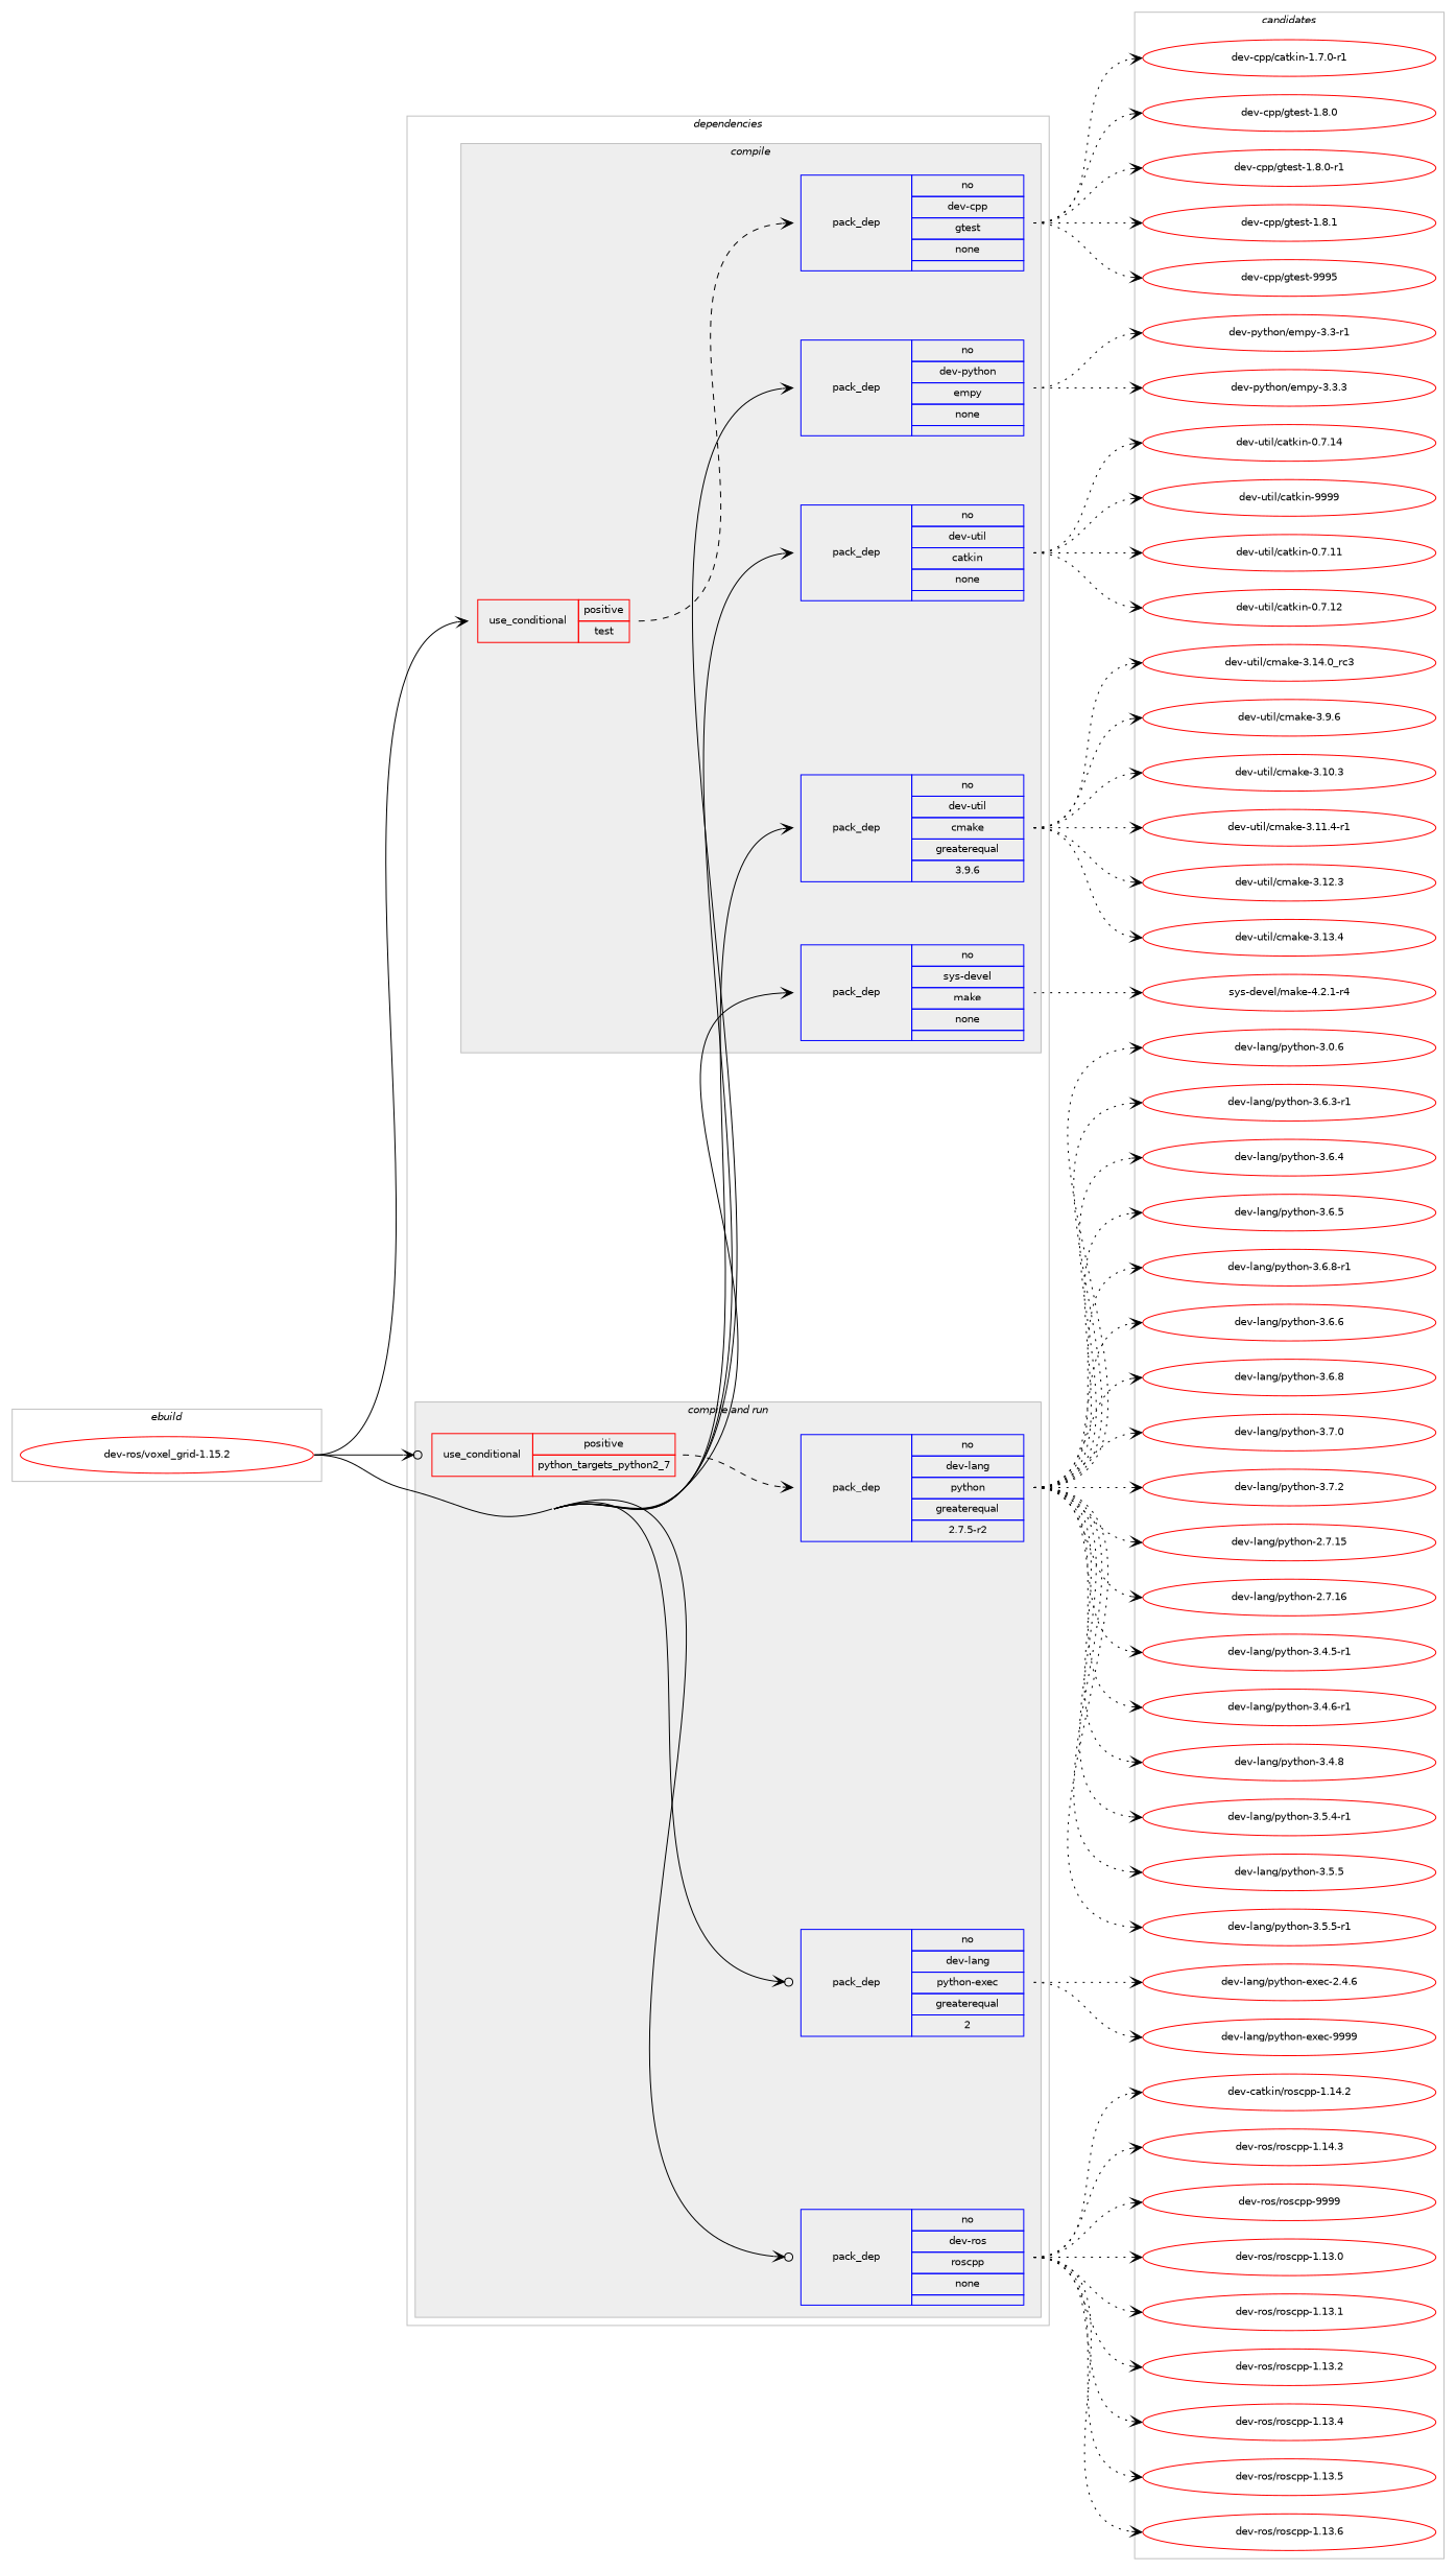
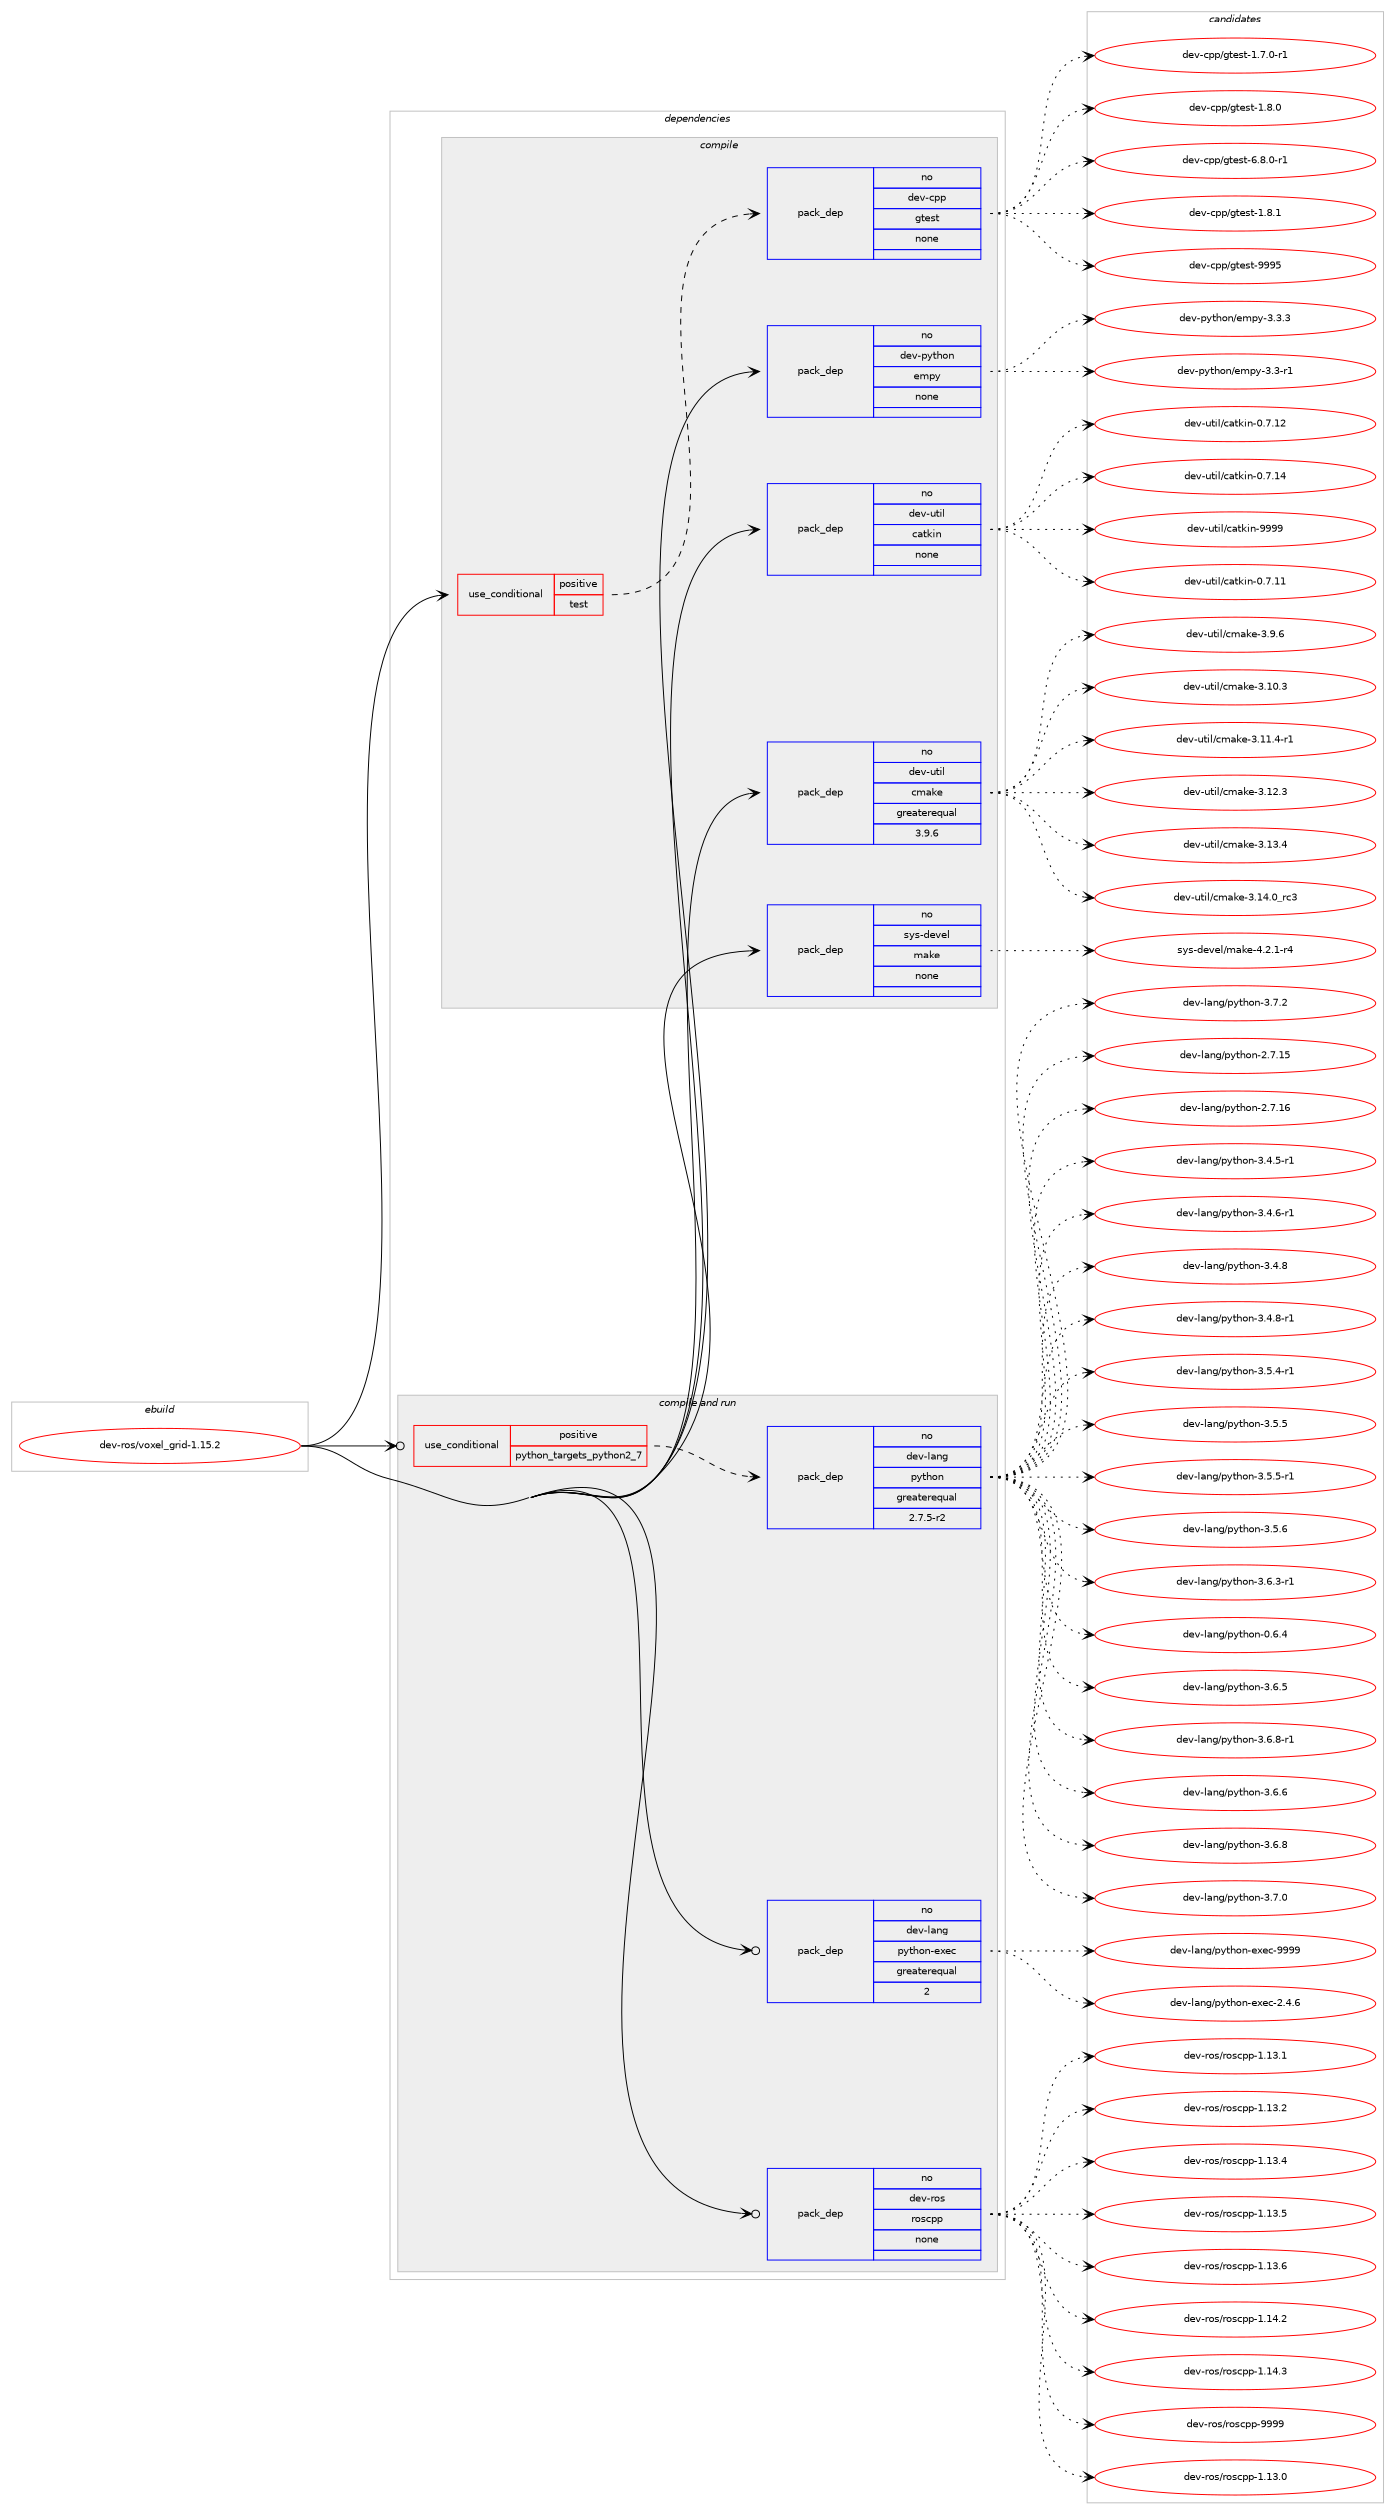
  digraph {
    compound=true
    concentrate=true
    fontname=Helvetica
    fontsize=10
    newrank=true
    rankdir=LR
    ranksep=1.5
    node [color=red fontname=Helvetica fontsize=10]
    edge [arrowhead=vee headport=w style=dotted tailport=e weight=100]
    n1 [label="dev-ros/voxel_grid-1.15.2" width=4]
    n2 [color=blue label=<<TABLE BORDER="0" CELLBORDER="1" CELLSPACING="0" CELLPADDING="4" WIDTH="220"><TR><TD ROWSPAN="6" CELLPADDING="30">pack_dep</TD></TR><TR><TD WIDTH="110">no</TD></TR><TR><TD>dev-cpp</TD></TR><TR><TD>gtest</TD></TR><TR><TD>none</TD></TR><TR><TD></TD></TR></TABLE>> shape=none]
    n3 [label=<<TABLE BORDER="0" CELLBORDER="1" CELLSPACING="0" CELLPADDING="4"><TR><TD ROWSPAN="3" CELLPADDING="10">use_conditional</TD></TR><TR><TD>positive</TD></TR><TR><TD>test</TD></TR></TABLE>> shape=none]
    n4 [color=blue label=<<TABLE BORDER="0" CELLBORDER="1" CELLSPACING="0" CELLPADDING="4" WIDTH="220"><TR><TD ROWSPAN="6" CELLPADDING="30">pack_dep</TD></TR><TR><TD WIDTH="110">no</TD></TR><TR><TD>dev-python</TD></TR><TR><TD>empy</TD></TR><TR><TD>none</TD></TR><TR><TD></TD></TR></TABLE>> shape=none]
    n5 [color=blue label=<<TABLE BORDER="0" CELLBORDER="1" CELLSPACING="0" CELLPADDING="4" WIDTH="220"><TR><TD ROWSPAN="6" CELLPADDING="30">pack_dep</TD></TR><TR><TD WIDTH="110">no</TD></TR><TR><TD>dev-util</TD></TR><TR><TD>catkin</TD></TR><TR><TD>none</TD></TR><TR><TD></TD></TR></TABLE>> shape=none]
    n6 [color=blue label=<<TABLE BORDER="0" CELLBORDER="1" CELLSPACING="0" CELLPADDING="4" WIDTH="220"><TR><TD ROWSPAN="6" CELLPADDING="30">pack_dep</TD></TR><TR><TD WIDTH="110">no</TD></TR><TR><TD>dev-util</TD></TR><TR><TD>cmake</TD></TR><TR><TD>greaterequal</TD></TR><TR><TD>3.9.6</TD></TR></TABLE>> shape=none]
    n7 [color=blue label=<<TABLE BORDER="0" CELLBORDER="1" CELLSPACING="0" CELLPADDING="4" WIDTH="220"><TR><TD ROWSPAN="6" CELLPADDING="30">pack_dep</TD></TR><TR><TD WIDTH="110">no</TD></TR><TR><TD>sys-devel</TD></TR><TR><TD>make</TD></TR><TR><TD>none</TD></TR><TR><TD></TD></TR></TABLE>> shape=none]
    n8 [color=blue label=<<TABLE BORDER="0" CELLBORDER="1" CELLSPACING="0" CELLPADDING="4" WIDTH="220"><TR><TD ROWSPAN="6" CELLPADDING="30">pack_dep</TD></TR><TR><TD WIDTH="110">no</TD></TR><TR><TD>dev-lang</TD></TR><TR><TD>python</TD></TR><TR><TD>greaterequal</TD></TR><TR><TD>2.7.5-r2</TD></TR></TABLE>> shape=none]
    n9 [label=<<TABLE BORDER="0" CELLBORDER="1" CELLSPACING="0" CELLPADDING="4"><TR><TD ROWSPAN="3" CELLPADDING="10">use_conditional</TD></TR><TR><TD>positive</TD></TR><TR><TD>python_targets_python2_7</TD></TR></TABLE>> shape=none]
    n10 [color=blue label=<<TABLE BORDER="0" CELLBORDER="1" CELLSPACING="0" CELLPADDING="4" WIDTH="220"><TR><TD ROWSPAN="6" CELLPADDING="30">pack_dep</TD></TR><TR><TD WIDTH="110">no</TD></TR><TR><TD>dev-lang</TD></TR><TR><TD>python-exec</TD></TR><TR><TD>greaterequal</TD></TR><TR><TD>2</TD></TR></TABLE>> shape=none]
    n11 [color=blue label=<<TABLE BORDER="0" CELLBORDER="1" CELLSPACING="0" CELLPADDING="4" WIDTH="220"><TR><TD ROWSPAN="6" CELLPADDING="30">pack_dep</TD></TR><TR><TD WIDTH="110">no</TD></TR><TR><TD>dev-ros</TD></TR><TR><TD>roscpp</TD></TR><TR><TD>none</TD></TR><TR><TD></TD></TR></TABLE>> shape=none]
-   n12 [label="dev-cpp/catkin-1.7.0-r1" width=4]
+   n12 [label="dev-cpp/gtest-1.7.0-r1" width=4]
    n13 [label="dev-cpp/gtest-1.8.0" width=4]
-   n14 [label="dev-cpp/gtest-1.8.0-r1" width=4]
+   n14 [label="dev-cpp/gtest-6.8.0-r1" width=4]
    n15 [label="dev-cpp/gtest-1.8.1" width=4]
    n16 [label="dev-cpp/gtest-9995" width=4]
    n17 [label="dev-python/empy-3.3-r1" width=4]
    n18 [label="dev-python/empy-3.3.3" width=4]
    n19 [label="sys-devel/make-4.2.1-r4" width=4]
    n20 [label="dev-util/catkin-0.7.11" width=4]
    n21 [label="dev-util/catkin-0.7.12" width=4]
    n22 [label="dev-util/catkin-0.7.14" width=4]
    n23 [label="dev-util/catkin-9999" width=4]
    n24 [label="dev-util/cmake-3.10.3" width=4]
    n25 [label="dev-util/cmake-3.11.4-r1" width=4]
    n26 [label="dev-util/cmake-3.12.3" width=4]
    n27 [label="dev-util/cmake-3.13.4" width=4]
    n28 [label="dev-util/cmake-3.14.0_rc3" width=4]
    n29 [label="dev-util/cmake-3.9.6" width=4]
    n30 [label="dev-lang/python-2.7.15" width=4]
    n31 [label="dev-lang/python-2.7.16" width=4]
    n32 [label="dev-lang/python-3.4.5-r1" width=4]
    n33 [label="dev-lang/python-3.4.6-r1" width=4]
    n34 [label="dev-lang/python-3.4.8" width=4]
+   n35 [label="dev-lang/python-3.4.8-r1" width=4]
    n36 [label="dev-lang/python-3.5.4-r1" width=4]
    n37 [label="dev-lang/python-3.5.5" width=4]
    n38 [label="dev-lang/python-3.5.5-r1" width=4]
-   n39 [label="dev-lang/python-3.0.6" width=4]
+   n39 [label="dev-lang/python-3.5.6" width=4]
    n40 [label="dev-lang/python-3.6.3-r1" width=4]
-   n41 [label="dev-lang/python-3.6.4" width=4]
+   n41 [label="dev-lang/python-0.6.4" width=4]
    n42 [label="dev-lang/python-3.6.5" width=4]
    n43 [label="dev-lang/python-3.6.8-r1" width=4]
    n44 [label="dev-lang/python-3.6.6" width=4]
    n45 [label="dev-lang/python-3.6.8" width=4]
    n46 [label="dev-lang/python-3.7.0" width=4]
    n47 [label="dev-lang/python-3.7.2" width=4]
    n48 [label="dev-ros/roscpp-1.13.0" width=4]
    n49 [label="dev-ros/roscpp-1.13.1" width=4]
    n50 [label="dev-ros/roscpp-1.13.2" width=4]
    n51 [label="dev-ros/roscpp-1.13.4" width=4]
    n52 [label="dev-ros/roscpp-1.13.5" width=4]
    n53 [label="dev-ros/roscpp-1.13.6" width=4]
-   n54 [label="dev-catkin/roscpp-1.14.2" width=4]
+   n54 [label="dev-ros/roscpp-1.14.2" width=4]
    n55 [label="dev-ros/roscpp-1.14.3" width=4]
    n56 [label="dev-ros/roscpp-9999" width=4]
    n57 [label="dev-lang/python-exec-2.4.6" width=4]
    n58 [label="dev-lang/python-exec-9999" width=4]
    subgraph cluster_1 {
      color=gray
      label=<<i>ebuild</i>>
      rank=same
      n1
    }
    subgraph cluster_2 {
      color=gray
      label=<<i>dependencies</i>>
      subgraph cluster_3 {
        color=gray
        fillcolor="#eeeeee"
        label=<<i>compile</i>>
        style=filled
        subgraph sub_4 {
          color=gray
          fillcolor="#eeeeee"
          label=<<i>compile</i>>
          style=filled
          n3
          subgraph sub_5 {
            color=gray
            fillcolor="#eeeeee"
            label=<<i>compile</i>>
            style=filled
            n2
          }
        }
        subgraph sub_6 {
          color=gray
          fillcolor="#eeeeee"
          label=<<i>compile</i>>
          style=filled
          n4
        }
        subgraph sub_7 {
          color=gray
          fillcolor="#eeeeee"
          label=<<i>compile</i>>
          style=filled
          n5
        }
        subgraph sub_8 {
          color=gray
          fillcolor="#eeeeee"
          label=<<i>compile</i>>
          style=filled
          n6
        }
        subgraph sub_9 {
          color=gray
          fillcolor="#eeeeee"
          label=<<i>compile</i>>
          style=filled
          n7
        }
      }
      subgraph cluster_10 {
        color=gray
        fillcolor="#eeeeee"
        label=<<i>compile and run</i>>
        style=filled
        subgraph sub_11 {
          color=gray
          fillcolor="#eeeeee"
          label=<<i>compile and run</i>>
          style=filled
          n9
          subgraph sub_12 {
            color=gray
            fillcolor="#eeeeee"
            label=<<i>compile and run</i>>
            style=filled
            n8
          }
        }
        subgraph sub_13 {
          color=gray
          fillcolor="#eeeeee"
          label=<<i>compile and run</i>>
          style=filled
          n10
        }
        subgraph sub_14 {
          color=gray
          fillcolor="#eeeeee"
          label=<<i>compile and run</i>>
          style=filled
          n11
        }
      }
      subgraph cluster_15 {
        color=gray
        fillcolor="#eeeeee"
        label=<<i>run</i>>
        style=filled
      }
    }
    subgraph cluster_16 {
      color=gray
      label=<<i>candidates</i>>
      rank=same
      subgraph sub_17 {
        color=black
        label=<<i>candidates</i>>
        nodesep=1
        rank=same
        n12
        n13
        n14
        n15
        n16
      }
      subgraph sub_18 {
        color=black
        label=<<i>candidates</i>>
        nodesep=1
        rank=same
        n17
        n18
      }
      subgraph sub_19 {
        color=black
        label=<<i>candidates</i>>
        nodesep=1
        rank=same
        n19
      }
      subgraph sub_20 {
        color=black
        label=<<i>candidates</i>>
        nodesep=1
        rank=same
        n20
        n21
        n22
        n23
      }
      subgraph sub_21 {
        color=black
        label=<<i>candidates</i>>
        nodesep=1
        rank=same
        n24
        n25
        n26
        n27
        n28
        n29
      }
      subgraph sub_22 {
        color=black
        label=<<i>candidates</i>>
        nodesep=1
        rank=same
        n30
        n31
        n32
        n33
        n34
+       n35
        n36
        n37
        n38
        n39
        n40
        n41
        n42
        n43
        n44
        n45
        n46
        n47
      }
      subgraph sub_23 {
        color=black
        label=<<i>candidates</i>>
        nodesep=1
        rank=same
        n48
        n49
        n50
        n51
        n52
        n53
        n54
        n55
        n56
      }
      subgraph sub_24 {
        color=black
        label=<<i>candidates</i>>
        nodesep=1
        rank=same
        n57
        n58
      }
    }
    n1 -> n3 [style=solid weight=20]
    n1 -> n4 [style=solid weight=20]
    n1 -> n5 [style=solid weight=20]
    n1 -> n6 [style=solid weight=20]
    n1 -> n7 [style=solid weight=20]
    n1 -> n9 [arrowhead=odotvee style=solid weight=20]
    n1 -> n10 [arrowhead=odotvee style=solid weight=20]
    n1 -> n11 [arrowhead=odotvee style=solid weight=20]
    n2 -> n12
    n2 -> n13
    n2 -> n14
    n2 -> n15
    n2 -> n16
    n3 -> n2 [style=dashed weight=20]
    n4 -> n17
    n4 -> n18
    n5 -> n20
    n5 -> n21
    n5 -> n22
    n5 -> n23
    n6 -> n24
    n6 -> n25
    n6 -> n26
    n6 -> n27
    n6 -> n28
    n6 -> n29
    n7 -> n19
    n8 -> n30
    n8 -> n31
    n8 -> n32
    n8 -> n33
    n8 -> n34
+   n8 -> n35
    n8 -> n36
    n8 -> n37
    n8 -> n38
    n8 -> n39
    n8 -> n40
    n8 -> n41
    n8 -> n42
    n8 -> n43
    n8 -> n44
    n8 -> n45
    n8 -> n46
    n8 -> n47
    n9 -> n8 [style=dashed weight=20]
    n10 -> n57
    n10 -> n58
    n11 -> n48
    n11 -> n49
    n11 -> n50
    n11 -> n51
    n11 -> n52
    n11 -> n53
    n11 -> n54
    n11 -> n55
    n11 -> n56
  }
